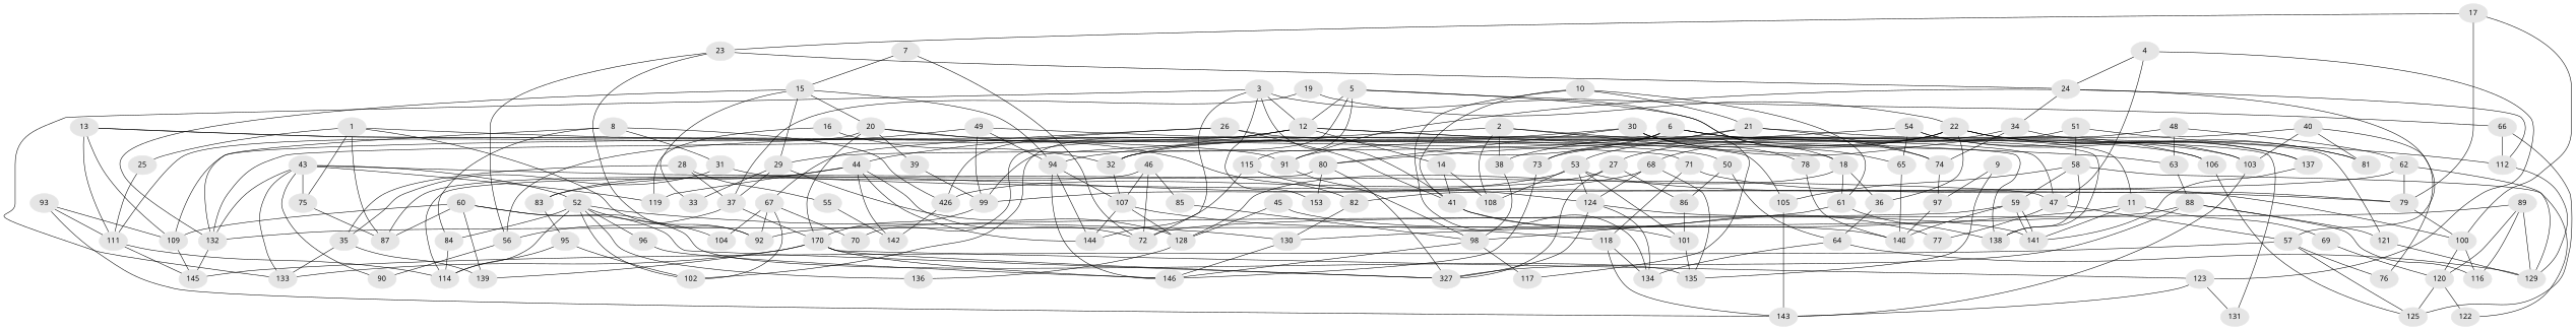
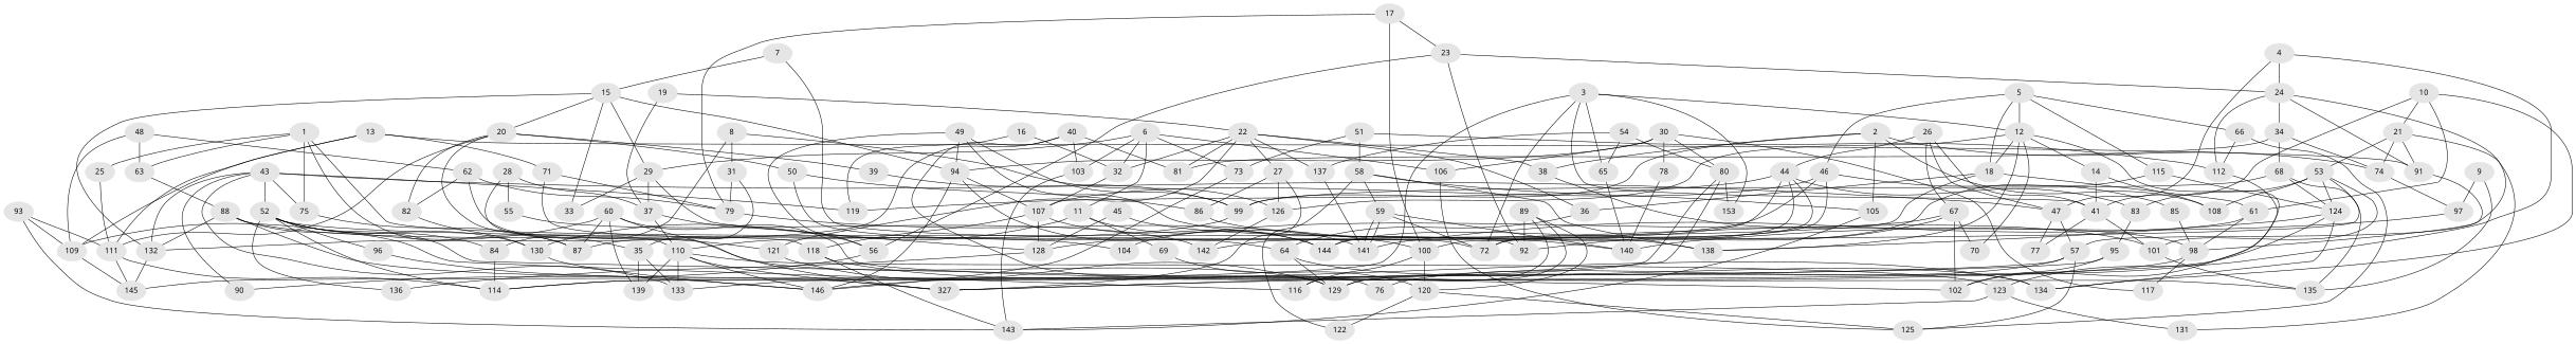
  graph {
    fontname="Noto Sans"
    node [color=gray90 fontname="Noto Sans" style=filled]
    edge [fontname="Noto Sans"]
    1
    25
    63
    75
    87
    92
    111
    88
    2
    38
    74
    99
    105
    108
    98
    97
-   110 [label=170]
+   110
    143
    3
    12
    41
    65
    72
    n24 [label=153]
    133
    18
-   126 [label=426]
+   126
    14
    70
    102
    138
    77
    101
    140
    4
    24
    47
    123
    91
    34
    57
    112
    131
    5
    46
    66
    115
    61
    36
    128
    107
    85
    125
    144
    124
    6
    11
    29
    32
    73
    103
    106
    69
    130
    141
    33
    37
    146
    7
    15
    132
    20
    94
    8
    31
    84
    79
    35
    114
    142
    145
    9
    135
    10
    21
    134
    53
    120
    13
    71
    109
    118
    39
    50
    82
    16
    119
    17
    23
    100
    56
    116
    64
    136
    19
    22
    27
    81
    121
    137
    86
    n112 [label=327]
    139
    83
    129
    90
    68
    76
    26
    44
    67
    104
    28
    55
    30
    78
    80
    117
    40
    60
    43
    52
    96
    95
    45
    48
    62
    49
    51
    58
    59
    122
    54
    89
    93
    1 -- 25
    1 -- 63
    1 -- 75
    1 -- 87
    1 -- 92
    25 -- 111
    63 -- 88
    75 -- 87
    111 -- 114
    111 -- 145
    88 -- 132
    88 -- 116
    88 -- 121
    88 -- n112
    2 -- 38
    2 -- 74
    2 -- 99
    2 -- 105
    2 -- 108
    38 -- 98
    74 -- 97
    99 -- 110
    105 -- 143
    98 -- 146
    98 -- 117
    97 -- 140
    110 -- 133
    110 -- 123
    110 -- 146
    110 -- n112
    110 -- 139
    3 -- 12
    3 -- 41
    3 -- 65
    3 -- 72
    3 -- n24
    3 -- 133
    12 -- 18
    12 -- 126
    12 -- 14
    12 -- 70
    12 -- 102
    12 -- 138
    41 -- 77
    41 -- 101
    65 -- 140
    18 -- 61
    18 -- 36
    18 -- 128
    126 -- 142
    14 -- 108
    14 -- 41
    101 -- 135
    4 -- 24
    4 -- 47
    4 -- 123
    24 -- 91
    24 -- 34
    24 -- 57
    24 -- 112
    47 -- 77
    47 -- 57
    123 -- 143
    123 -- 131
    91 -- 98
    34 -- 74
    34 -- 81
    34 -- 68
    57 -- 125
    57 -- 145
    57 -- 76
    112 -- 129
    5 -- 12
    5 -- 18
-   5 -- 32
+   5 -- 46
    5 -- 66
    5 -- 115
    46 -- 87
    46 -- 72
    46 -- 107
    46 -- 85
    66 -- 112
    66 -- 125
    115 -- 144
    115 -- 124
    61 -- 98
    61 -- 138
    36 -- 64
    128 -- 136
    107 -- 128
    107 -- 144
    107 -- 118
    85 -- 98
    124 -- 141
    124 -- 134
    124 -- n112
    6 -- 11
    6 -- 29
    6 -- 32
    6 -- 73
    6 -- 103
    6 -- 106
    11 -- 69
    11 -- 130
    11 -- 141
    29 -- 128
    29 -- 33
    29 -- 37
    32 -- 107
    73 -- 146
    103 -- 143
    106 -- 125
    69 -- 120
    130 -- 146
    37 -- 110
    37 -- 56
    7 -- 72
    7 -- 15
    15 -- 29
    15 -- 33
    15 -- 132
    15 -- 20
    15 -- 94
    132 -- 145
    20 -- 111
    20 -- 110
    20 -- 39
    20 -- 50
    20 -- 82
    94 -- 107
    94 -- 144
    94 -- 146
    8 -- 126
-   8 -- 132
    8 -- 31
    8 -- 84
    31 -- 79
    31 -- 35
    84 -- 114
    79 -- 100
    35 -- 133
    35 -- 139
    9 -- 97
    9 -- 135
    10 -- 41
    10 -- 61
    10 -- 21
    10 -- 134
    21 -- 74
    21 -- 91
    21 -- 131
    21 -- 53
    53 -- 108
    53 -- 101
    53 -- 124
    53 -- 100
    53 -- 83
    120 -- 125
    120 -- 122
    13 -- 111
    13 -- 91
    13 -- 71
    13 -- 109
    71 -- 79
    71 -- 118
    109 -- 145
    118 -- 143
    118 -- 134
    39 -- 99
    50 -- 64
    50 -- 86
    82 -- 130
    16 -- 32
    16 -- 119
    17 -- 79
    17 -- 23
    17 -- 100
    23 -- 92
    23 -- 24
    23 -- 56
    100 -- 120
    100 -- 116
    56 -- 90
    64 -- 134
    64 -- 129
    19 -- 37
    19 -- 22
    22 -- 38
    22 -- 36
    22 -- 32
    22 -- 27
    22 -- 81
    22 -- 121
    22 -- 137
    27 -- 126
    27 -- 86
    27 -- n112
    121 -- 129
    137 -- 141
    86 -- 101
    83 -- 95
    68 -- 99
    68 -- 124
    68 -- 135
    26 -- 41
    26 -- 47
    26 -- 44
    26 -- 67
    44 -- 72
    44 -- 144
    44 -- 142
    44 -- 119
    44 -- 83
    67 -- 92
    67 -- 70
    67 -- 102
    67 -- 104
    28 -- 37
    28 -- 35
    28 -- 55
    55 -- 142
    30 -- 106
    30 -- 94
    30 -- 78
    30 -- 80
    30 -- 117
    78 -- 140
    80 -- n24
    80 -- 114
    80 -- n112
    40 -- 103
    40 -- 132
    40 -- 81
    40 -- 76
    60 -- 87
    60 -- 135
    60 -- 109
    60 -- n112
    60 -- 139
    43 -- 75
    43 -- 133
    43 -- 47
    43 -- 132
    43 -- 119
    43 -- 90
    43 -- 52
    52 -- 102
    52 -- 130
    52 -- 84
    52 -- 114
    52 -- 136
    52 -- 104
    52 -- 96
    96 -- 146
    95 -- 102
    95 -- 114
    45 -- 140
    45 -- 128
    48 -- 63
    48 -- 109
    48 -- 62
    62 -- 79
    62 -- 82
    62 -- 129
    49 -- 99
    49 -- 138
    49 -- 94
    49 -- 56
    51 -- 112
    51 -- 73
    51 -- 58
    58 -- 105
    58 -- 138
    58 -- 59
    58 -- 122
    59 -- 72
    59 -- 140
    59 -- 141
    59 -- 141
    54 -- 65
-   54 -- 103
    54 -- 137
    54 -- 80
    89 -- 92
    89 -- 120
    89 -- 116
    89 -- 129
    93 -- 111
    93 -- 143
    93 -- 109
  }
